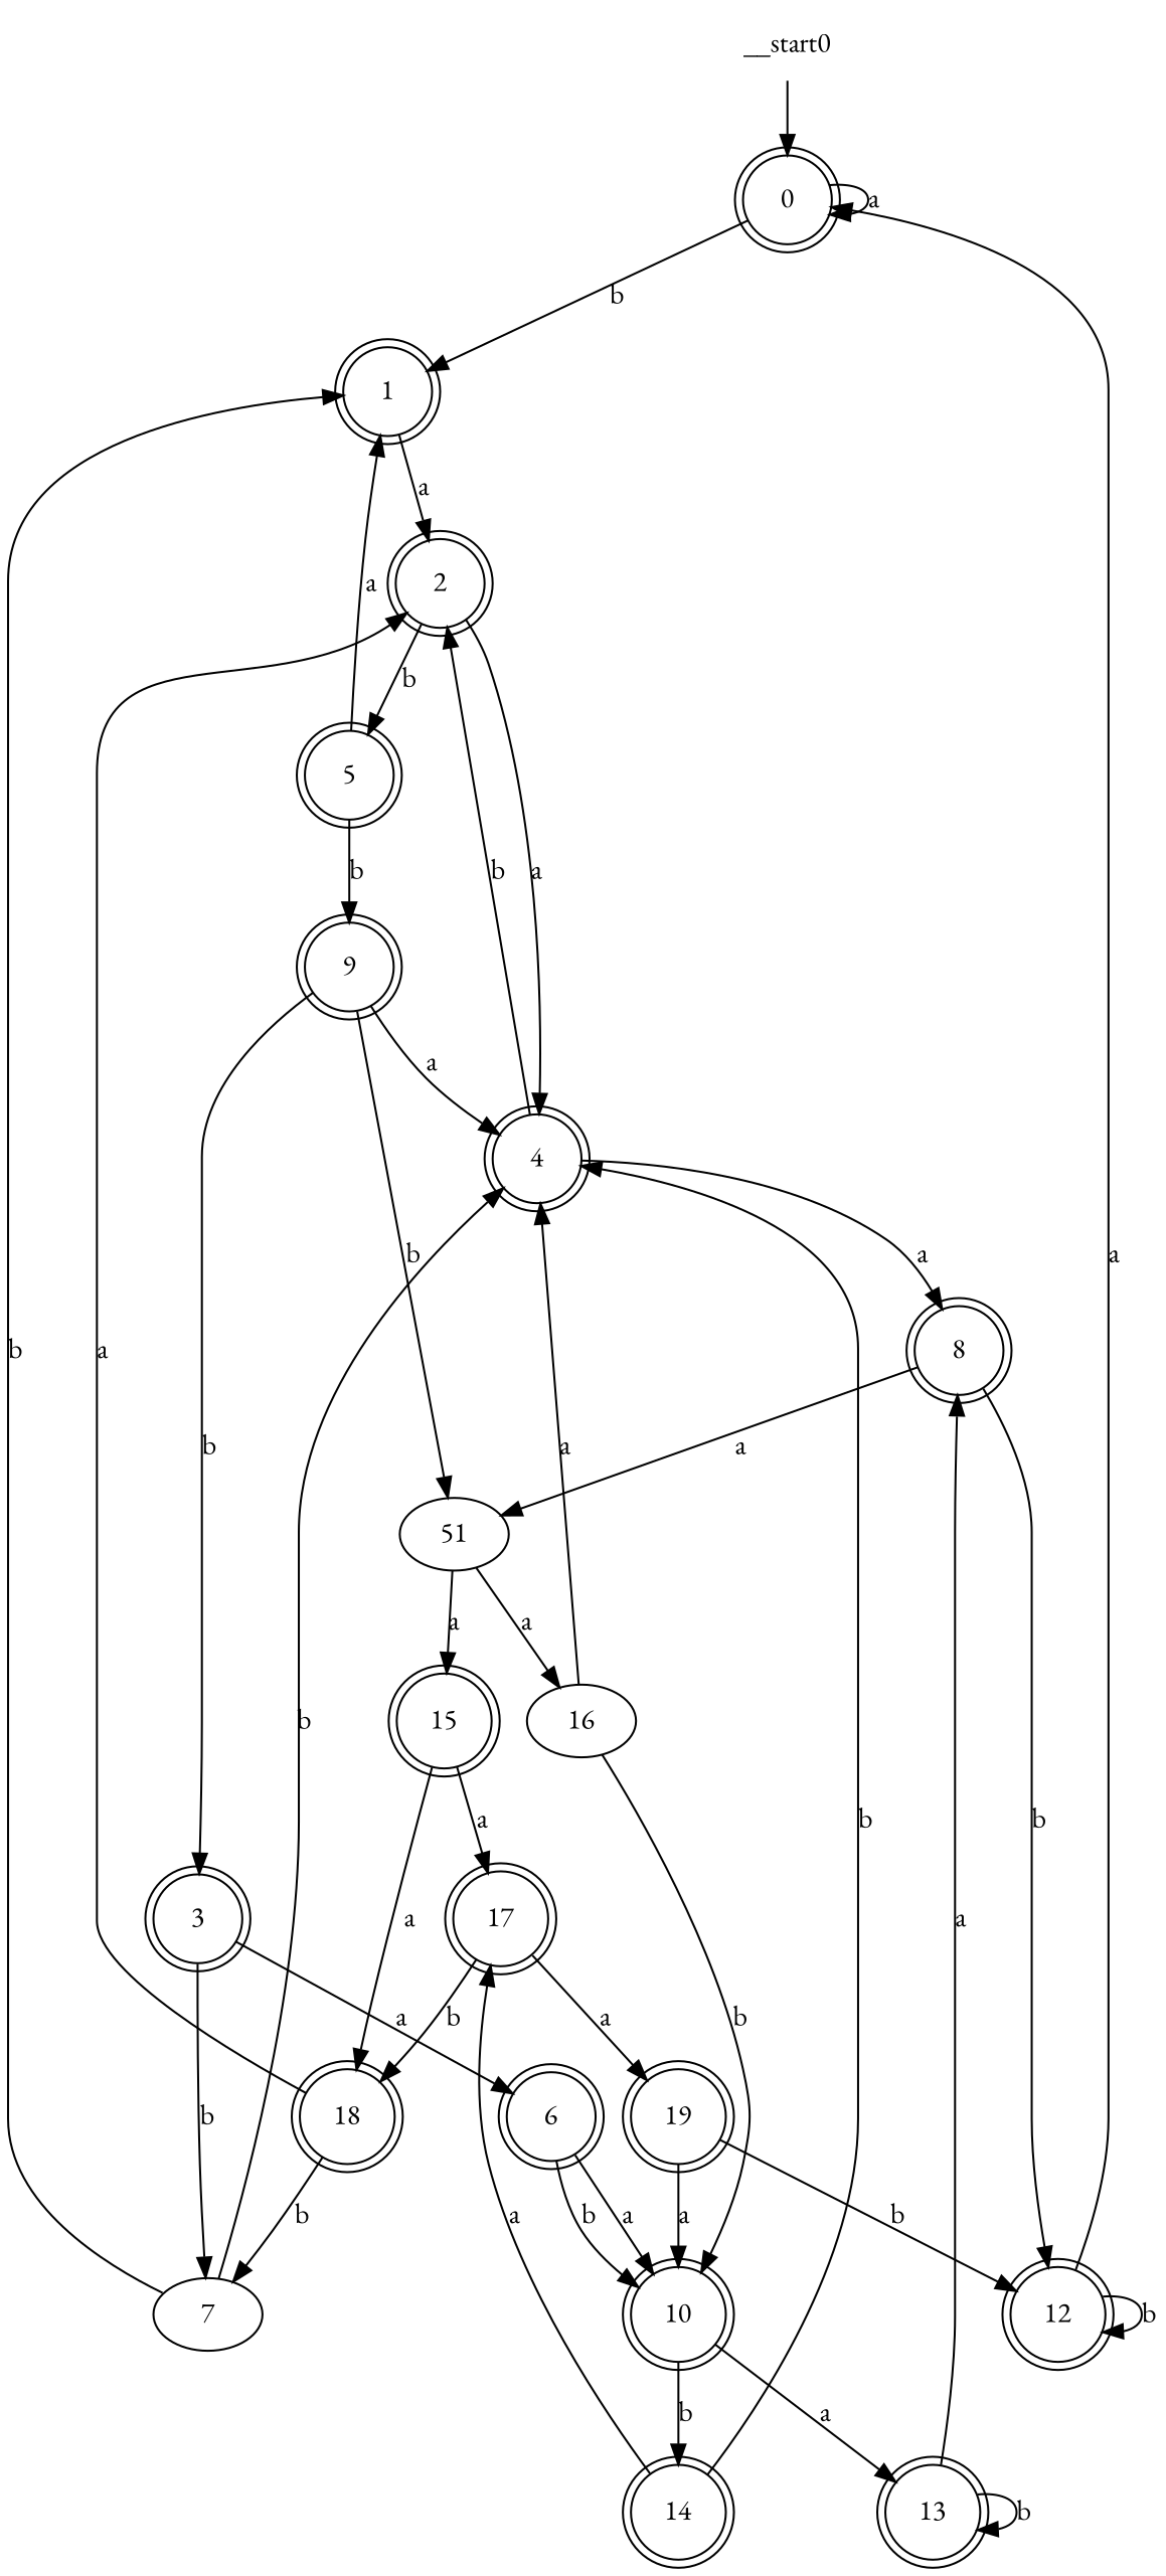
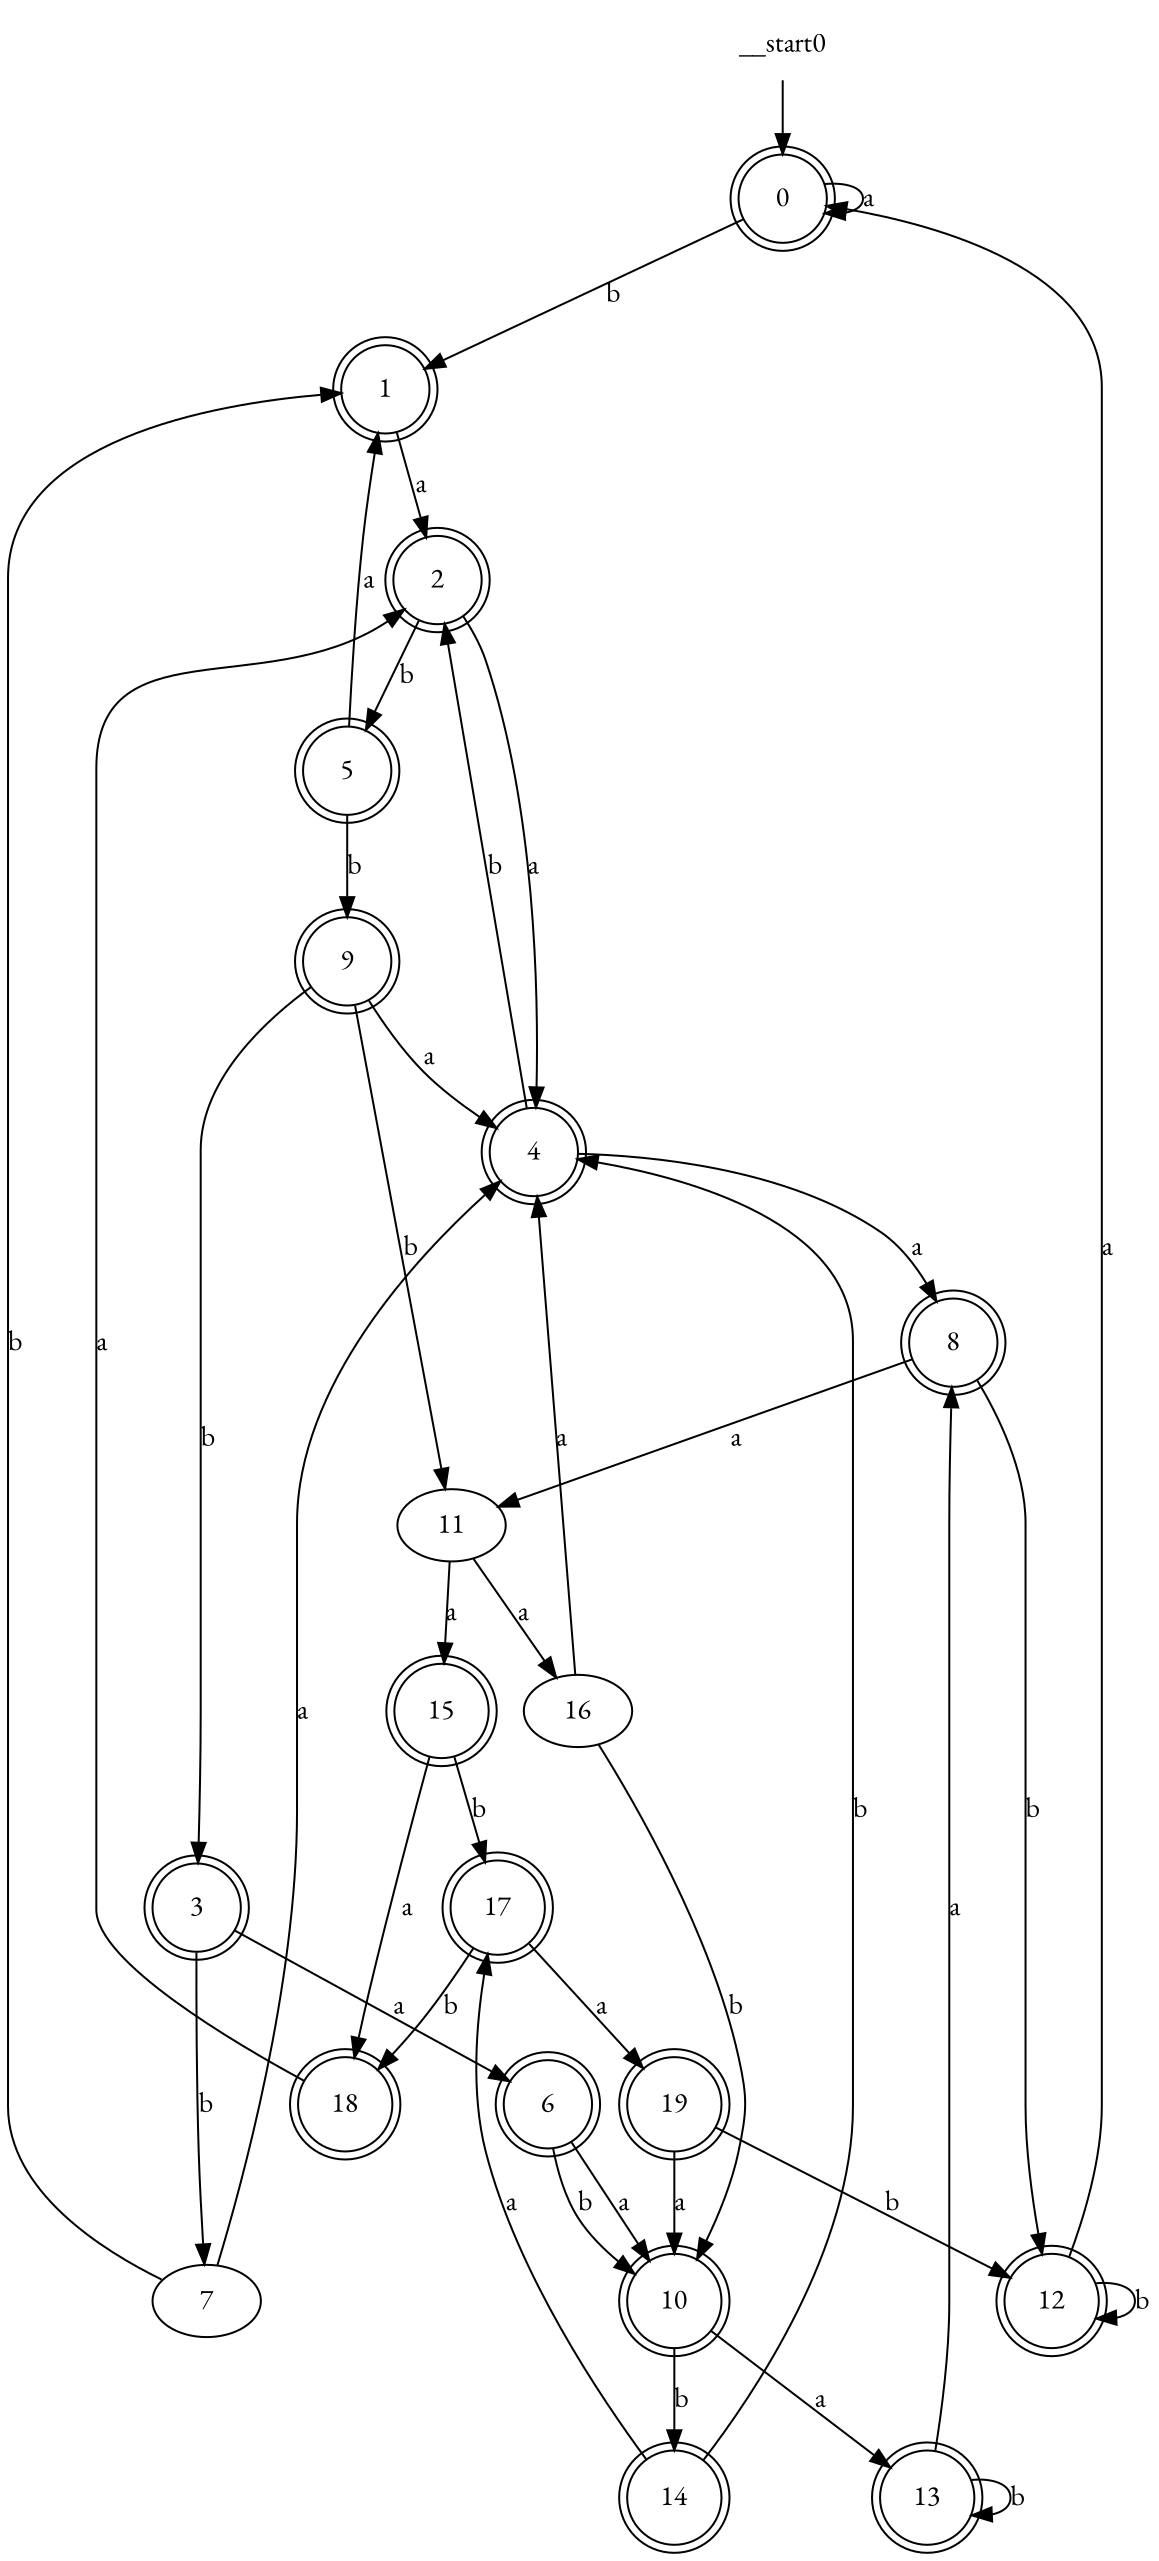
  digraph {
    fontname="EB Garamond"
    node [fontname="EB Garamond" shape=doublecircle]
    edge [fontname="EB Garamond"]
    __start0 [shape=none]
    0
    1
    2
    4
    5
    3
    6
    7 [shape=""]
    8
    9
    10
-   11 [label=51 shape=""]
+   11 [shape=""]
    12
    13
    14
    15
    16 [shape=""]
    17
    18
    19
    __start0 -> 0
    0 -> 0 [label=a]
    0 -> 1 [label=b]
    1 -> 2 [label=a]
    2 -> 4 [label=a]
    2 -> 5 [label=b]
    4 -> 2 [label=b]
    4 -> 8 [label=a]
    5 -> 1 [label=a]
    5 -> 9 [label=b]
    3 -> 6 [label=a]
    3 -> 7 [label=b]
    6 -> 10 [label=a]
    6 -> 10 [label=b]
    7 -> 1 [label=b]
-   7 -> 4 [label=b]
+   7 -> 4 [label=a]
    8 -> 11 [label=a]
    8 -> 12 [label=b]
    9 -> 4 [label=a]
    9 -> 3 [label=b]
    9 -> 11 [label=b]
    10 -> 13 [label=a]
    10 -> 14 [label=b]
    11 -> 15 [label=a]
    11 -> 16 [label=a]
    12 -> 0 [label=a]
    12 -> 12 [label=b]
    13 -> 8 [label=a]
    13 -> 13 [label=b]
    14 -> 4 [label=b]
    14 -> 17 [label=a]
-   15 -> 17 [label=a]
+   15 -> 17 [label=b]
    15 -> 18 [label=a]
    16 -> 4 [label=a]
    16 -> 10 [label=b]
    17 -> 18 [label=b]
    17 -> 19 [label=a]
    18 -> 2 [label=a]
-   18 -> 7 [label=b]
    19 -> 10 [label=a]
    19 -> 12 [label=b]
  }
